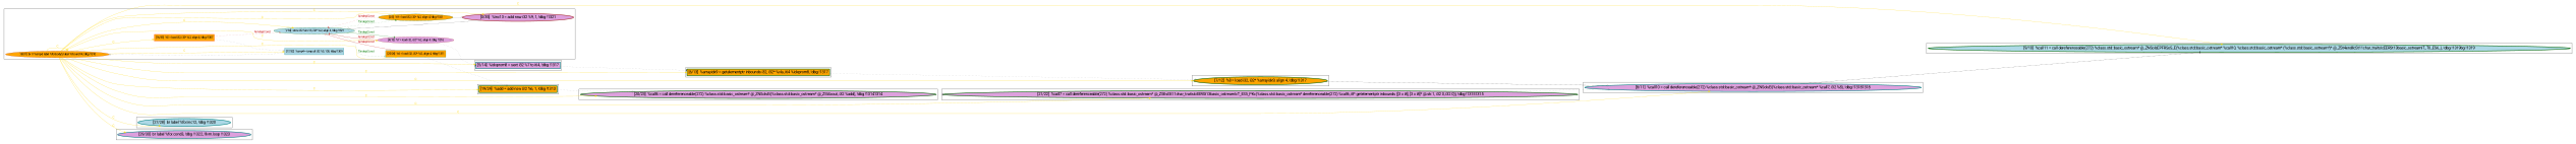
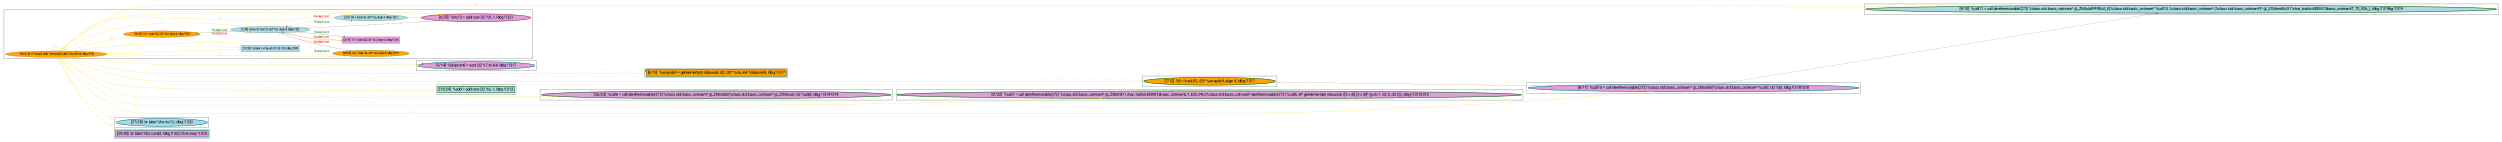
  digraph {
    fontname=Roboto
    rankdir=LR
    node [color=darkgreen fillcolor=plum fontname=Roboto fontsize=20 penwidth=3.0 shape=ellipse style=filled]
    edge [color=gold fontcolor=gold fontname=Roboto penwidth=1.0 style=solid]
    n1 [label="[21/22]  %call7 = call dereferenceable(272) %class.std::basic_ostream* @_ZStlsISt11char_traitsIcEERSt13basic_ostreamIcT_ES5_PKc(%class.std::basic_ostream* dereferenceable(272) %call6, i8* getelementptr inbounds ([3 x i8], [3 x i8]* @.str.1, i32 0, i32 0)), !dbg !13151315"]
    n2 [label="[20/23]  %call6 = call dereferenceable(272) %class.std::basic_ostream* @_ZNSolsEi(%class.std::basic_ostream* @_ZSt4cout, i32 %add), !dbg !13141314"]
-   n3 [fillcolor=orange label="[19/24]  %add = add nsw i32 %6, 1, !dbg !1313" shape=rectangle]
+   n3 [fillcolor=lightblue label="[19/24]  %add = add nsw i32 %6, 1, !dbg !1313" shape=rectangle]
    n4 [color=teal fillcolor=lightblue label="[27/28]  br label %for.inc12, !dbg !1320"]
    n5 [color=brown fillcolor=orange label="[18/31]  br i1 %cmp4, label %for.body5, label %for.end14, !dbg !1310" fontsize="" penwidth=""]
-   n6 [color=red fillcolor=orange label="[16/33]  %5 = load i32, i32* %i2, align 4, !dbg !1307" shape=box fontsize="" penwidth=""]
+   n6 [color=red fillcolor=orange label="[16/33]  %5 = load i32, i32* %i2, align 4, !dbg !1307" fontsize="" penwidth=""]
    n7 [color=teal fillcolor=lightblue label="[17/32]  %cmp4 = icmp ult i32 %5, 100, !dbg !1309" shape=rectangle fontsize="" penwidth=""]
-   n8 [fillcolor=orange label="[2/3]  %9 = load i32, i32* %i2, align 4, !dbg !1321" fontsize="" penwidth=""]
+   n8 [fillcolor=lightblue label="[2/3]  %9 = load i32, i32* %i2, align 4, !dbg !1321" fontsize="" penwidth=""]
    n9 [fillcolor=lightblue label="[1/34]  store i32 %inc13, i32* %i2, align 4, !dbg !1321" fontsize="" penwidth=""]
-   n10 [fillcolor=orange label="[25/26]  %6 = load i32, i32* %i2, align 4, !dbg !1311" shape=box fontsize="" penwidth=""]
-   n11 [color=brown label="[4/15]  %7 = load i32, i32* %i2, align 4, !dbg !1316" fontsize="" penwidth=""]
+   n10 [fillcolor=orange label="[25/26]  %6 = load i32, i32* %i2, align 4, !dbg !1311" fontsize="" penwidth=""]
+   n11 [color=brown label="[4/15]  %7 = load i32, i32* %i2, align 4, !dbg !1316" shape=box fontsize="" penwidth=""]
    n12 [color=brown label="[0/35]  %inc13 = add nsw i32 %9, 1, !dbg !1321"]
    n13 [fillcolor=lightblue label="[9/10]  %call11 = call dereferenceable(272) %class.std::basic_ostream* @_ZNSolsEPFRSoS_E(%class.std::basic_ostream* %call10, %class.std::basic_ostream* (%class.std::basic_ostream*)* @_ZSt4endlIcSt11char_traitsIcEERSt13basic_ostreamIT_T0_ES6_), !dbg !1319bg !1319"]
-   n14 [color=teal label="[29/30]  br label %for.cond3, !dbg !1322, !llvm.loop !1323"]
+   n14 [color=teal label="[29/30]  br label %for.cond3, !dbg !1322, !llvm.loop !1323" shape=box]
    n15 [color=teal label="[8/11]  %call10 = call dereferenceable(272) %class.std::basic_ostream* @_ZNSolsEi(%class.std::basic_ostream* %call7, i32 %8), !dbg !13181318"]
    n16 [fillcolor=orange label="[6/13]  %arrayidx9 = getelementptr inbounds i32, i32* %vla, i64 %idxprom8, !dbg !1317" shape=rectangle]
    n17 [fillcolor=orange label="[7/12]  %8 = load i32, i32* %arrayidx9, align 4, !dbg !1317"]
-   n18 [color=teal label="[5/14]  %idxprom8 = sext i32 %7 to i64, !dbg !1317" shape=rectangle]
+   n18 [color=teal label="[5/14]  %idxprom8 = sext i32 %7 to i64, !dbg !1317"]
    subgraph cluster_1 {
      n1
    }
    subgraph cluster_2 {
      n2
    }
    subgraph cluster_3 {
      n3
    }
    subgraph cluster_4 {
      n4
    }
    subgraph cluster_5 {
      n5
      n6
      n7
      n8
      n9
      n10
      n11
      n12
    }
    subgraph cluster_6 {
      n13
    }
    subgraph cluster_7 {
      n14
    }
    subgraph cluster_8 {
      n15
    }
    subgraph cluster_9 {
      n16
    }
    subgraph cluster_10 {
      n17
    }
    subgraph cluster_11 {
      n18
    }
    n1 -> n15 [arrowhead=odot color=black fontcolor=black penwidth=0.5 style=dotted]
    n2 -> n1 [arrowhead=tee color=black fontcolor=black penwidth=0.5 style=dotted]
    n3 -> n2 [arrowhead=odot color=black fontcolor=black penwidth=0.5 style=dotted]
    n5 -> n1 [label=C]
    n5 -> n2 [label=C]
    n5 -> n3 [label=C]
    n5 -> n4 [label=C]
    n5 -> n5 [label=C]
    n5 -> n6 [label=C]
    n5 -> n7 [label=C]
    n5 -> n8 [label=C]
    n5 -> n9 [label=C]
    n5 -> n10 [label=C]
    n5 -> n11 [label=C]
    n5 -> n12 [label=C]
    n5 -> n13 [label=C]
    n5 -> n14 [label=C]
    n5 -> n15 [label=C]
    n5 -> n16 [label=C]
    n5 -> n17 [label=C]
    n5 -> n18 [label=C]
    n6 -> n7 [arrowhead=odot color=black fontcolor=black penwidth=0.5 style=dotted]
    n6 -> n9 [arrowhead=odot color=firebrick3 fontcolor=firebrick3 label="A|indep|Const" style=dotted]
    n7 -> n5 [arrowhead=odot color=black fontcolor=black penwidth=0.5 style=dotted]
    n8 -> n9 [arrowhead=tee color=firebrick3 fontcolor=firebrick3 label="A|indep|Const" style=dotted]
    n8 -> n12 [arrowhead=odot color=black fontcolor=black penwidth=0.5]
+   n9 -> n6 [arrowhead=tee color=forestgreen fontcolor=forestgreen label="T|indep|Const"]
    n9 -> n8 [arrowhead=tee color=forestgreen fontcolor=forestgreen label="T|indep|Const" style=dotted]
    n9 -> n10 [arrowhead=odot color=forestgreen fontcolor=forestgreen label="T|indep|Const" style=dotted]
    n9 -> n11 [arrowhead=tee color=forestgreen fontcolor=forestgreen label="T|indep|Const"]
    n10 -> n3 [arrowhead=odot color=black fontcolor=black penwidth=0.5 style=dotted]
    n10 -> n9 [arrowhead=odot color=firebrick3 fontcolor=firebrick3 label="A|indep|Const"]
    n11 -> n9 [arrowhead=tee color=firebrick3 fontcolor=firebrick3 label="A|indep|Const"]
    n11 -> n18 [arrowhead=tee color=black fontcolor=black penwidth=0.5 style=dotted]
    n12 -> n9 [arrowhead=odot color=black fontcolor=black penwidth=0.5]
    n15 -> n13 [arrowhead=tee color=black fontcolor=black penwidth=0.5]
    n16 -> n17 [arrowhead=odot color=black fontcolor=black penwidth=0.5 style=dotted]
    n17 -> n15 [arrowhead=odot color=black fontcolor=black penwidth=0.5]
    n18 -> n16 [arrowhead=tee color=black fontcolor=black penwidth=0.5 style=dotted]
  }
